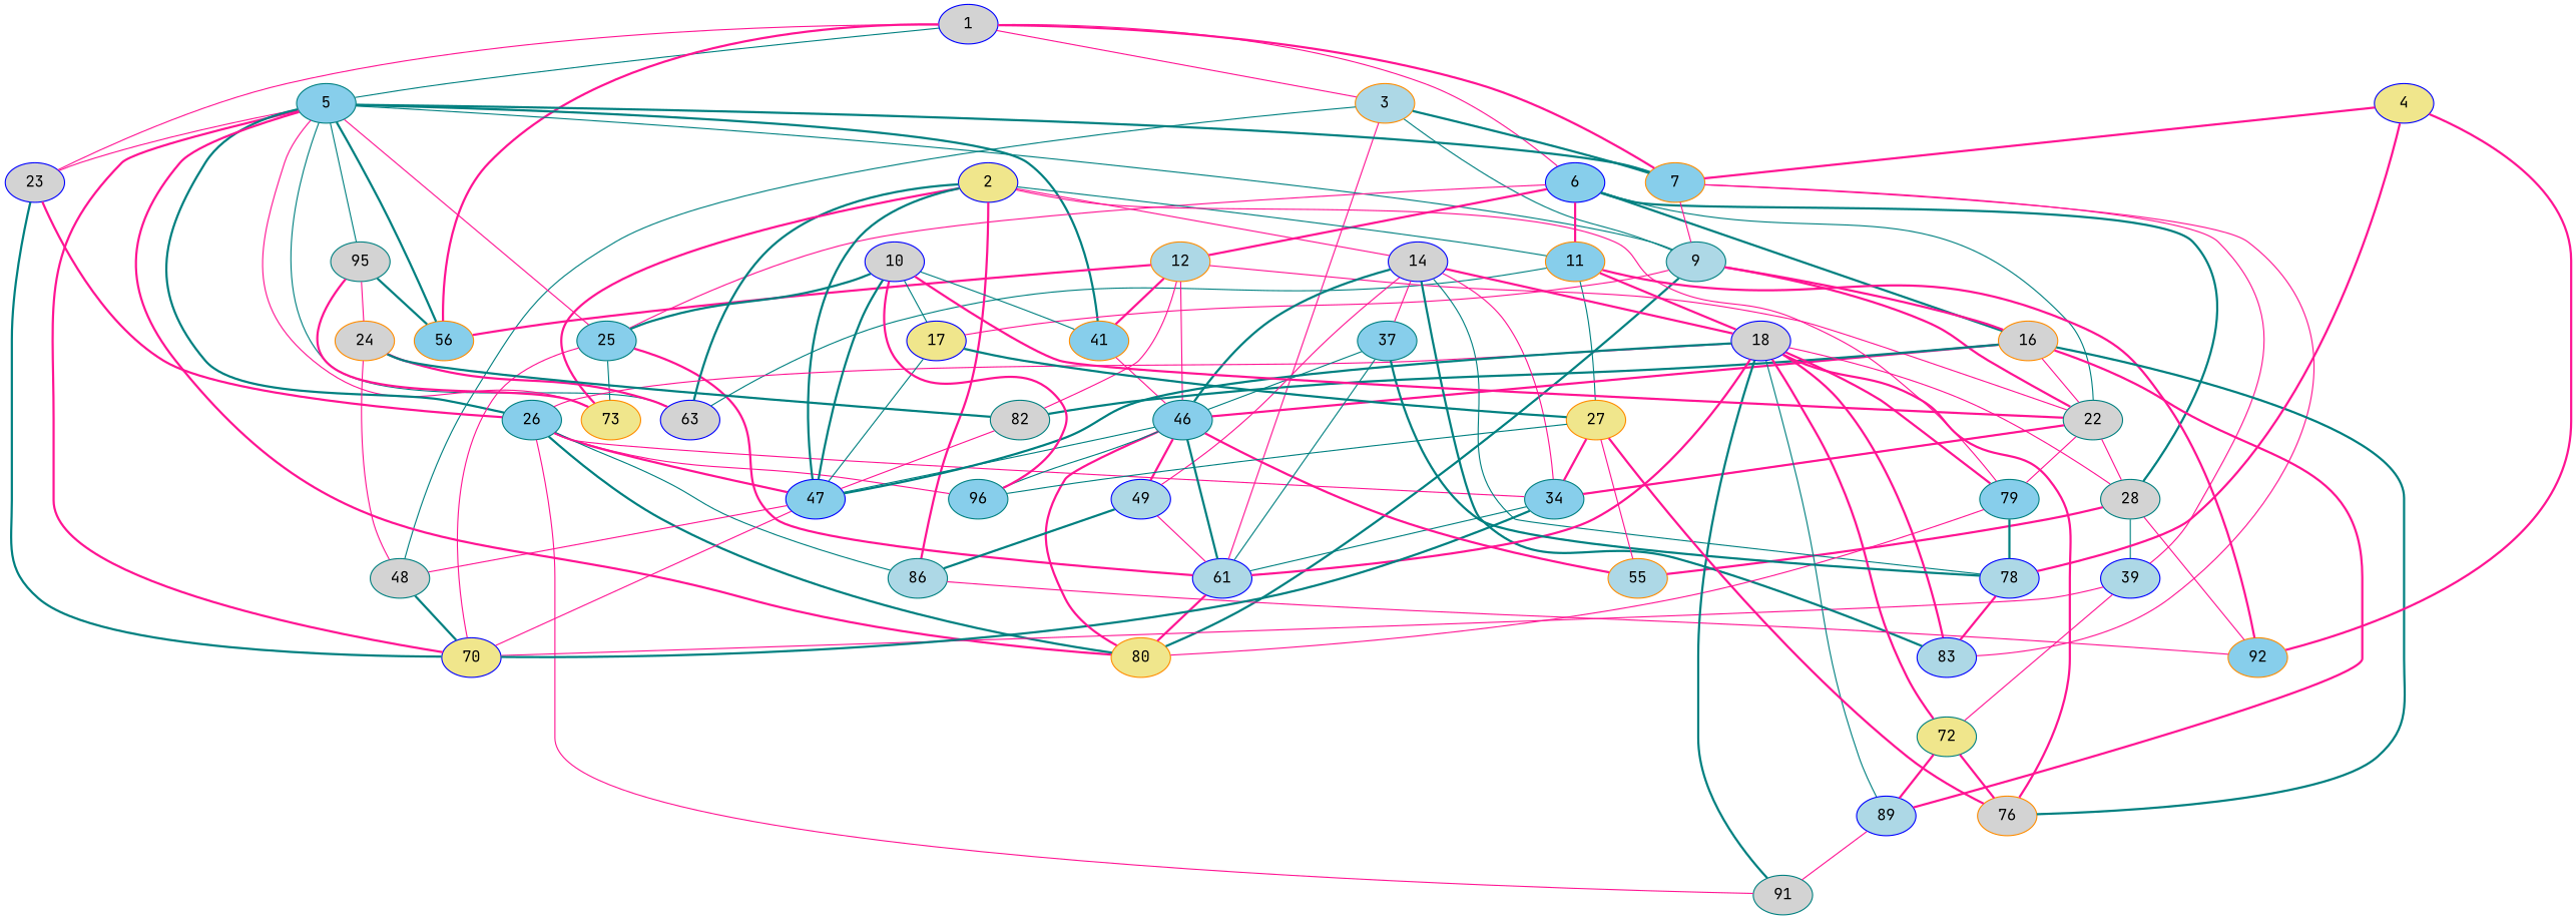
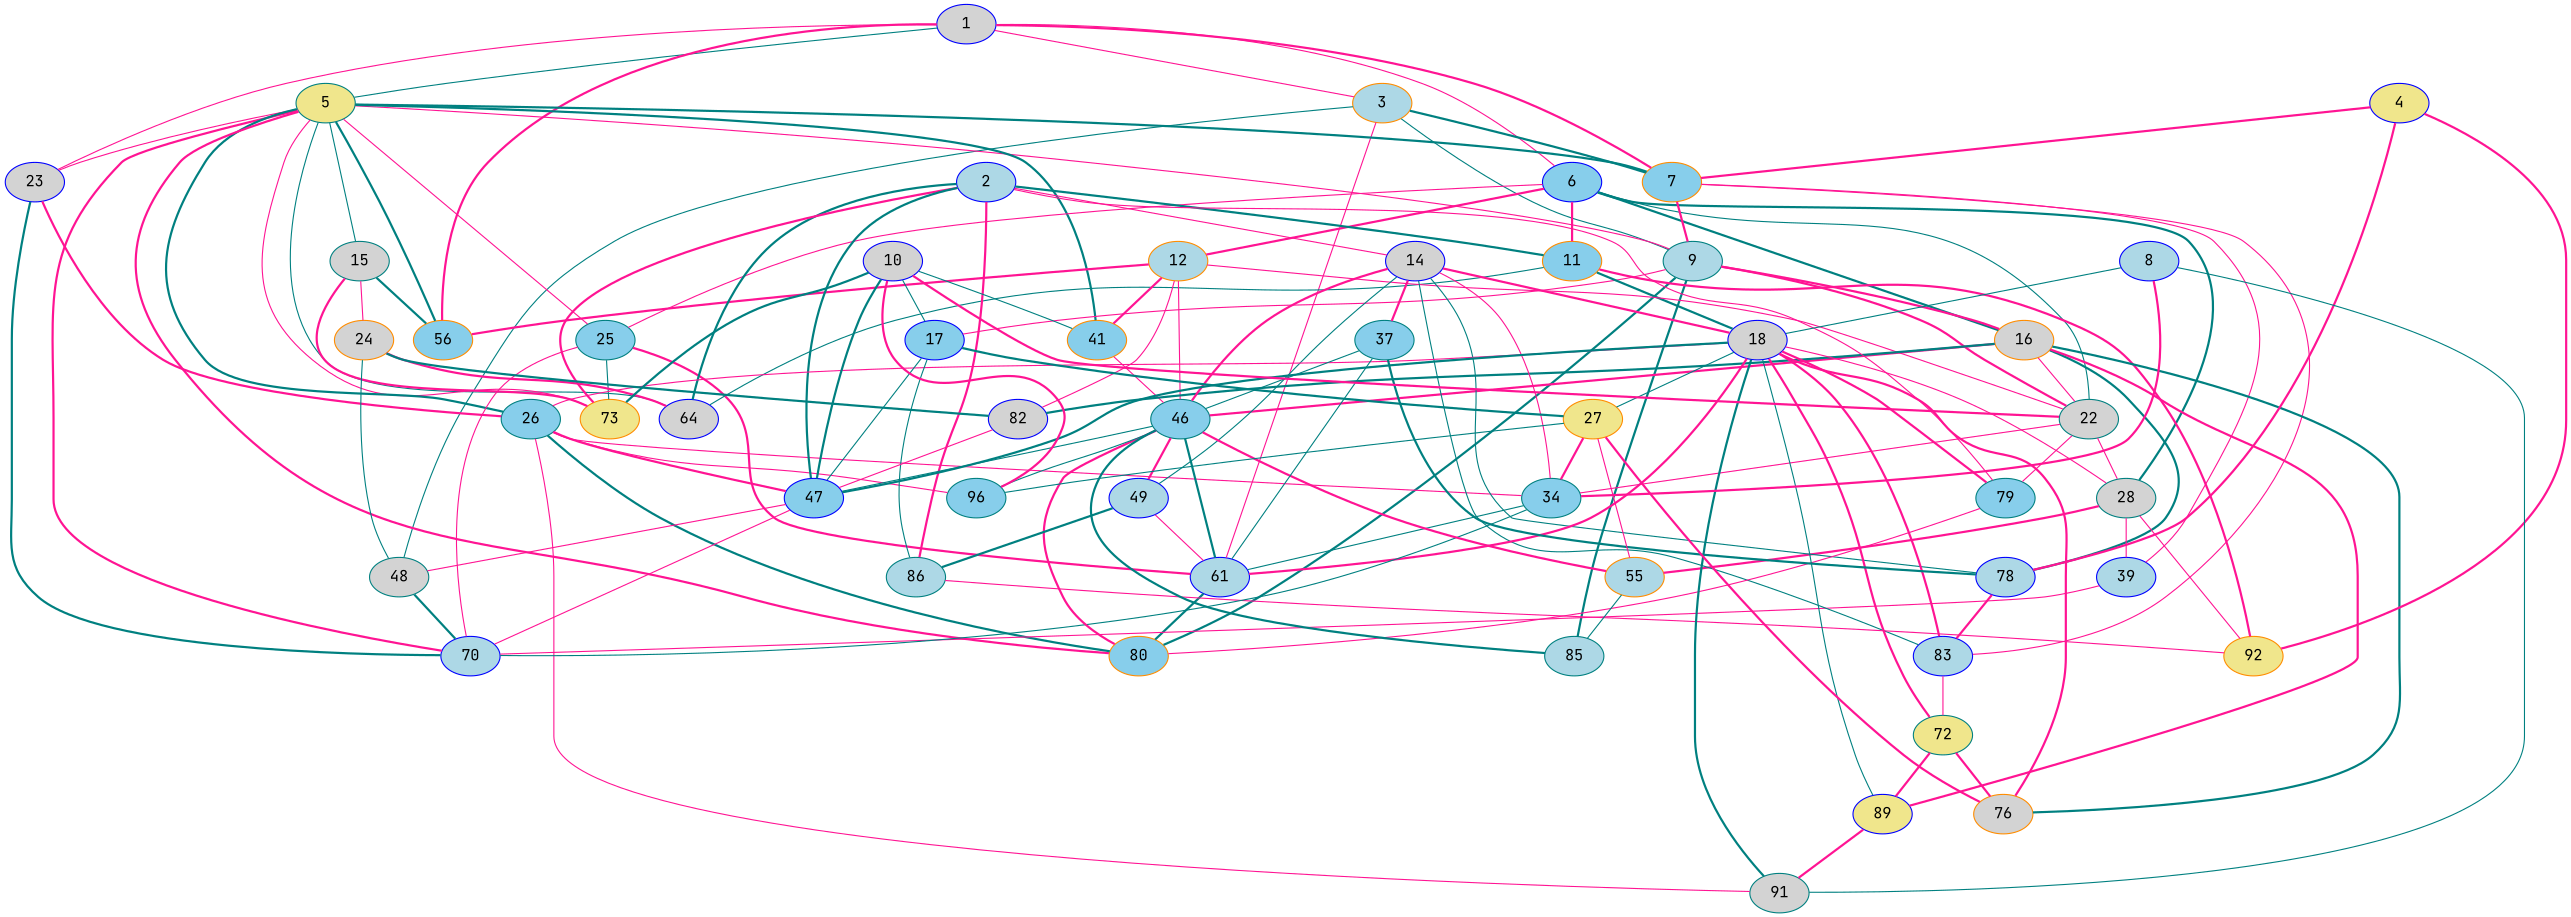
  graph {
    fontname="JetBrains Mono"
    node [color=blue fillcolor=lightgrey fontname="JetBrains Mono" style=filled]
    edge [color=deeppink fontname="JetBrains Mono" style=bold]
    1 [super="+42"]
    3 [color=darkorange fillcolor=lightblue super="+29"]
-   5 [color=teal fillcolor=skyblue super="+13+67+35"]
+   5 [color=teal fillcolor=khaki super="+13+67+35"]
    6 [fillcolor=skyblue super="+31+74"]
    7 [color=darkorange fillcolor=skyblue super="+57"]
    23
    56 [color=darkorange fillcolor=skyblue]
    9 [color=teal fillcolor=lightblue super="+90+43"]
    48 [color=teal]
    61 [fillcolor=lightblue super="+81+103"]
-   64 [label=63]
+   64
    73 [color=darkorange fillcolor=khaki super="+102"]
-   70 [fillcolor=khaki super="+98+99"]
-   15 [color=teal label=95]
+   70 [fillcolor=lightblue super="+98+99"]
+   15 [color=teal]
    25 [color=teal fillcolor=skyblue]
    26 [color=teal fillcolor=skyblue super="+68+53"]
    41 [color=darkorange fillcolor=skyblue]
-   80 [color=darkorange fillcolor=khaki super="+93"]
+   80 [color=darkorange fillcolor=skyblue super="+93"]
    11 [color=darkorange fillcolor=skyblue super="+71"]
    12 [color=darkorange fillcolor=lightblue super="+45"]
    16 [color=darkorange super="+51+32"]
    22 [color=teal super="+40"]
    28 [color=teal super="+50"]
    39 [fillcolor=lightblue]
    83 [fillcolor=lightblue]
-   2 [fillcolor=khaki super="+21"]
+   2 [fillcolor=lightblue super="+21"]
    14 [super="+60+95"]
    47 [fillcolor=skyblue super="+75"]
    79 [color=teal fillcolor=skyblue]
    86 [color=teal fillcolor=lightblue]
-   92 [color=darkorange fillcolor=skyblue]
+   92 [color=darkorange fillcolor=khaki]
    18 [super="+38+19+30+20"]
    78 [fillcolor=lightblue super="+97"]
    34 [color=teal fillcolor=skyblue super="+36+54"]
    46 [color=teal fillcolor=skyblue super="+100+59"]
    37 [color=teal fillcolor=skyblue]
    49 [fillcolor=lightblue]
-   17 [fillcolor=khaki super="+44"]
+   17 [fillcolor=skyblue super="+44"]
+   85 [color=teal fillcolor=lightblue]
    4 [fillcolor=khaki super="+94+66"]
    27 [color=darkorange fillcolor=khaki super="+62"]
    24 [color=darkorange]
    91 [color=teal]
    96 [color=teal fillcolor=skyblue]
-   82 [color=teal]
+   82
    76 [color=darkorange]
-   89 [fillcolor=lightblue]
+   89 [fillcolor=khaki]
    55 [color=darkorange fillcolor=lightblue]
    72 [color=teal fillcolor=khaki]
+   8 [fillcolor=lightblue]
    10 [super="+77"]
    1 -- 3 [style=solid]
    1 -- 5 [color=teal style=solid]
    1 -- 6 [style=solid]
    1 -- 7
    1 -- 23 [style=solid]
    1 -- 56
    3 -- 7 [color=teal weight=2]
    3 -- 9 [color=teal style=solid]
    3 -- 48 [color=teal style=solid]
    3 -- 61 [style=solid]
    5 -- 7 [color=teal]
    5 -- 23 [style=solid]
    5 -- 56 [color=teal]
-   5 -- 9 [color=teal style=solid]
+   5 -- 9 [style=solid]
    5 -- 64 [color=teal style=solid]
    5 -- 73 [style=solid]
    5 -- 70
    5 -- 15 [color=teal style=solid]
    5 -- 25 [style=solid]
    5 -- 26 [color=teal weight=2]
    5 -- 41 [color=teal]
    5 -- 80
    6 -- 25 [style=solid]
    6 -- 11 [weight=2]
    6 -- 12
    6 -- 16 [color=teal]
    6 -- 22 [color=teal style=solid]
    6 -- 28 [color=teal]
-   7 -- 9 [style=solid]
+   7 -- 9
    7 -- 39 [style=solid]
    7 -- 83 [style=solid]
    23 -- 70 [color=teal]
    23 -- 26
    9 -- 80 [color=teal]
    9 -- 16
    9 -- 22
    9 -- 17 [style=solid]
+   9 -- 85 [color=teal]
    48 -- 70 [color=teal]
-   61 -- 80
+   61 -- 80 [color=teal]
    15 -- 56 [color=teal]
    15 -- 73
    15 -- 24 [style=solid]
    25 -- 61
    25 -- 73 [color=teal style=solid]
    25 -- 70 [style=solid weight=2]
    26 -- 80 [color=teal]
    26 -- 47
-   26 -- 86 [color=teal style=solid]
+   17 -- 86 [color=teal style=solid]
    26 -- 34 [style=solid]
    26 -- 91 [style=solid]
    26 -- 96 [style=solid]
    41 -- 46 [style=solid]
    11 -- 64 [color=teal style=solid]
    11 -- 92
-   11 -- 18
+   11 -- 18 [color=teal]
    12 -- 56
    12 -- 41
    12 -- 22 [style=solid]
    12 -- 46 [style=solid]
    12 -- 82 [style=solid]
    16 -- 22 [style=solid]
-   79 -- 78 [color=teal]
+   16 -- 78 [color=teal]
    16 -- 46
    16 -- 82 [color=teal]
    16 -- 76 [color=teal]
    16 -- 89
    22 -- 28 [style=solid]
    22 -- 79 [style=solid]
-   22 -- 34
-   28 -- 39 [color=teal style=solid]
+   22 -- 34 [style=solid]
+   28 -- 39 [style=solid]
    28 -- 92 [style=solid]
    28 -- 55
    39 -- 70 [style=solid]
-   39 -- 72 [style=solid]
+   83 -- 72 [style=solid]
    2 -- 64 [color=teal]
    2 -- 73 [weight=2]
-   2 -- 11 [color=teal style=solid]
+   2 -- 11 [color=teal]
    2 -- 14 [style=solid]
    2 -- 47 [color=teal]
    2 -- 79 [style=solid]
    2 -- 86
-   14 -- 83 [color=teal]
+   14 -- 83 [color=teal style=solid]
    14 -- 18
    14 -- 78 [color=teal style=solid]
    14 -- 34 [style=solid]
-   14 -- 46 [color=teal]
-   14 -- 37 [style=solid]
-   14 -- 49 [style=solid]
+   14 -- 46
+   14 -- 37
+   14 -- 49 [color=teal style=solid]
    47 -- 48 [style=solid]
    47 -- 70 [style=solid]
    79 -- 80 [style=solid]
    86 -- 92 [style=solid]
    18 -- 61
    18 -- 26 [style=solid]
    18 -- 28 [style=solid]
    18 -- 83
    18 -- 47 [color=teal]
    18 -- 79
-   11 -- 27 [color=teal style=solid]
+   18 -- 27 [color=teal style=solid]
    18 -- 91 [color=teal]
    18 -- 76
    18 -- 89 [color=teal style=solid]
    18 -- 72
    78 -- 83
    34 -- 61 [color=teal style=solid]
-   34 -- 70 [color=teal]
+   34 -- 70 [color=teal style=solid]
    46 -- 61 [color=teal]
    46 -- 80
    46 -- 47 [color=teal style=solid]
    46 -- 49
+   46 -- 85 [color=teal]
    46 -- 96 [color=teal style=solid]
    46 -- 55
    37 -- 61 [color=teal style=solid]
    37 -- 78 [color=teal]
    37 -- 46 [color=teal style=solid]
    49 -- 61 [style=solid]
    49 -- 86 [color=teal]
    17 -- 47 [color=teal style=solid]
    17 -- 27 [color=teal]
    4 -- 7
    4 -- 92
    4 -- 78 [weight=2]
    27 -- 34
    27 -- 96 [color=teal style=solid]
    27 -- 76
    27 -- 55 [style=solid]
-   24 -- 48 [style=solid]
+   24 -- 48 [color=teal style=solid]
    24 -- 64
    24 -- 82 [color=teal]
    82 -- 47 [style=solid]
-   89 -- 91 [style=solid]
+   89 -- 91
+   55 -- 85 [color=teal style=solid]
    72 -- 76
    72 -- 89
-   10 -- 25 [color=teal]
+   8 -- 18 [color=teal style=solid]
+   8 -- 34 [weight=2]
+   8 -- 91 [color=teal style=solid]
+   10 -- 73 [color=teal]
    10 -- 41 [color=teal style=solid]
    10 -- 22
    10 -- 47 [color=teal]
    10 -- 17 [color=teal style=solid]
    10 -- 96
  }
